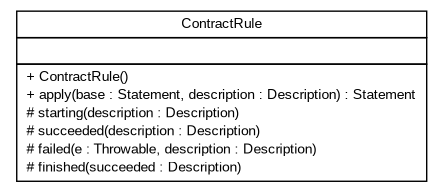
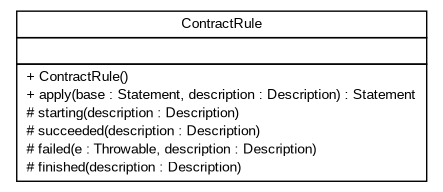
  digraph {
    nodesep=0.25
    ranksep=0.5
    fontname="Liberation Sans"
-   n1 [fontcolor=black fontname="Liberation Sans" fontsize=10.0 label=<<table title="top.infra.test.contract.ContractRule" border="0" cellborder="1" cellspacing="0" cellpadding="2" port="p" href="./ContractRule.html"> 		<tr><td><table border="0" cellspacing="0" cellpadding="1"> <tr><td align="center" balign="center"> ContractRule </td></tr> 		</table></td></tr> 		<tr><td><table border="0" cellspacing="0" cellpadding="1"> <tr><td align="left" balign="left">  </td></tr> 		</table></td></tr> 		<tr><td><table border="0" cellspacing="0" cellpadding="1"> <tr><td align="left" balign="left"> + ContractRule() </td></tr> <tr><td align="left" balign="left"> + apply(base : Statement, description : Description) : Statement </td></tr> <tr><td align="left" balign="left"> # starting(description : Description) </td></tr> <tr><td align="left" balign="left"> # succeeded(description : Description) </td></tr> <tr><td align="left" balign="left"> # failed(e : Throwable, description : Description) </td></tr> <tr><td align="left" balign="left"> # finished(succeeded : Description) </td></tr> 		</table></td></tr> 		</table>> shape=plaintext]
+   n1 [fontcolor=black fontname="Liberation Sans" fontsize=10.0 label=<<table title="top.infra.test.contract.ContractRule" border="0" cellborder="1" cellspacing="0" cellpadding="2" port="p" href="./ContractRule.html"> 		<tr><td><table border="0" cellspacing="0" cellpadding="1"> <tr><td align="center" balign="center"> ContractRule </td></tr> 		</table></td></tr> 		<tr><td><table border="0" cellspacing="0" cellpadding="1"> <tr><td align="left" balign="left">  </td></tr> 		</table></td></tr> 		<tr><td><table border="0" cellspacing="0" cellpadding="1"> <tr><td align="left" balign="left"> + ContractRule() </td></tr> <tr><td align="left" balign="left"> + apply(base : Statement, description : Description) : Statement </td></tr> <tr><td align="left" balign="left"> # starting(description : Description) </td></tr> <tr><td align="left" balign="left"> # succeeded(description : Description) </td></tr> <tr><td align="left" balign="left"> # failed(e : Throwable, description : Description) </td></tr> <tr><td align="left" balign="left"> # finished(description : Description) </td></tr> 		</table></td></tr> 		</table>> shape=plaintext]
  }
